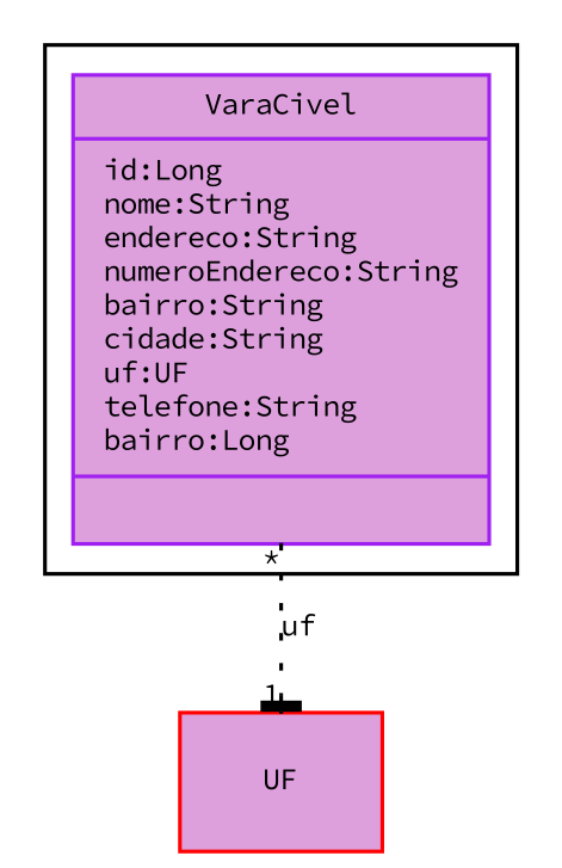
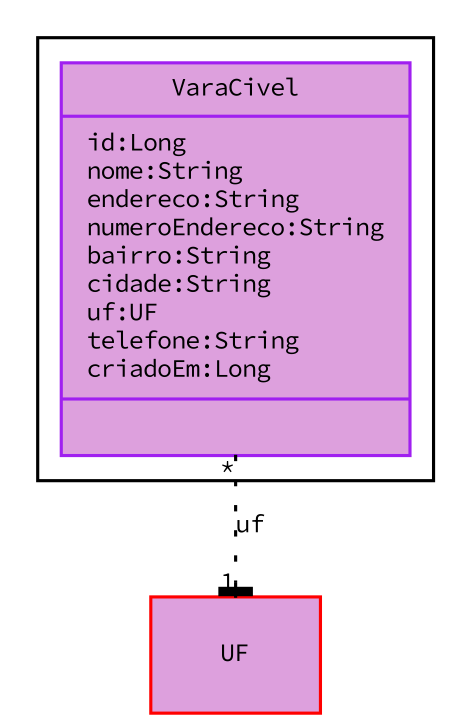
  digraph {
    fontname="Source Code Pro"
    fontsize=8
    node [fontname="Source Code Pro" fontsize=8 shape=record style=filled fillcolor=plum]
-   n1 [label="{VaraCivel|id:Long\lnome:String\lendereco:String\lnumeroEndereco:String\lbairro:String\lcidade:String\luf:UF\ltelefone:String\lbairro:Long\l|\l}" color=purple]
+   n1 [label="{VaraCivel|id:Long\lnome:String\lendereco:String\lnumeroEndereco:String\lbairro:String\lcidade:String\luf:UF\ltelefone:String\lcriadoEm:Long\l|\l}" color=purple]
    UF [color=red]
    subgraph cluster_1 {
      n1
    }
    n1 -> UF [arrowhead=tee fontname="Source Code Pro" fontsize=8 headlabel=1 label=uf taillabel="*" style=dotted]
  }
